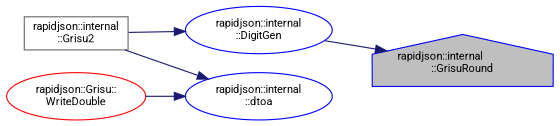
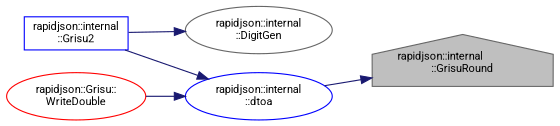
  digraph {
    fontname=Roboto
    rankdir=RL
    node [color=gray40 fillcolor=white fontname=Roboto fontsize=10 shape=ellipse style=filled]
    edge [color=midnightblue dir=back fontname=Roboto fontsize=10 labelfontname=Helvetica labelfontsize=10 style=solid]
-   n1 [color=blue fillcolor=grey75 fontcolor=black height=0.2 label="rapidjson::internal\l::GrisuRound" shape=house width=0.4]
-   n2 [color=blue height=0.2 label="rapidjson::internal\l::DigitGen" width=0.4]
-   n3 [height=0.2 label="rapidjson::internal\l::Grisu2" shape=box width=0.4]
+   n1 [fillcolor=grey75 fontcolor=black height=0.2 label="rapidjson::internal\l::GrisuRound" shape=house width=0.4]
+   n2 [height=0.2 label="rapidjson::internal\l::DigitGen" width=0.4]
+   n3 [color=blue height=0.2 label="rapidjson::internal\l::Grisu2" shape=box width=0.4]
    n4 [color=blue height=0.2 label="rapidjson::internal\l::dtoa" width=0.4]
    n5 [color=red height=0.2 label="rapidjson::Grisu::\lWriteDouble" width=0.4]
-   n1 -> n2
+   n1 -> n4
    n2 -> n3
    n4 -> n3
    n4 -> n5
  }
